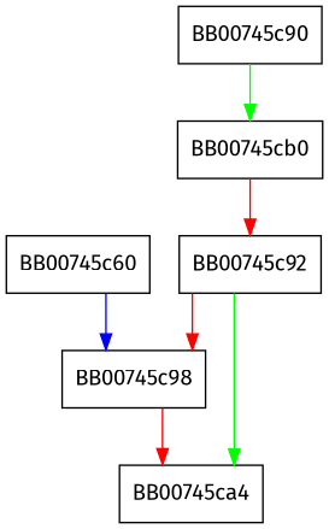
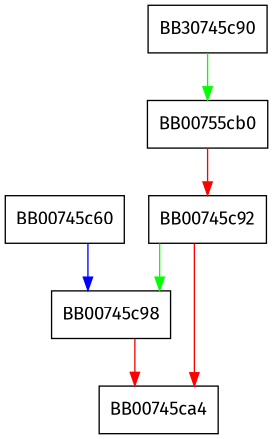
  digraph {
    fontname="Fira Sans"
    splines=ortho
    node [fontname="Fira Sans" shape=box]
    edge [color=red fontname="Fira Sans"]
    n1 [label=BB00745c60]
    BB00745c98
    BB00745ca4
-   BB00745c90
-   BB00745cb0
+   BB00745c90 [label=BB30745c90]
+   BB00745cb0 [label=BB00755cb0]
    BB00745c92
    n1 -> BB00745c98 [color=blue]
    BB00745c98 -> BB00745ca4
    BB00745c90 -> BB00745cb0 [color=green]
    BB00745cb0 -> BB00745c92
-   BB00745c92 -> BB00745c98
-   BB00745c92 -> BB00745ca4 [color=green]
+   BB00745c92 -> BB00745c98 [color=green]
+   BB00745c92 -> BB00745ca4
  }
